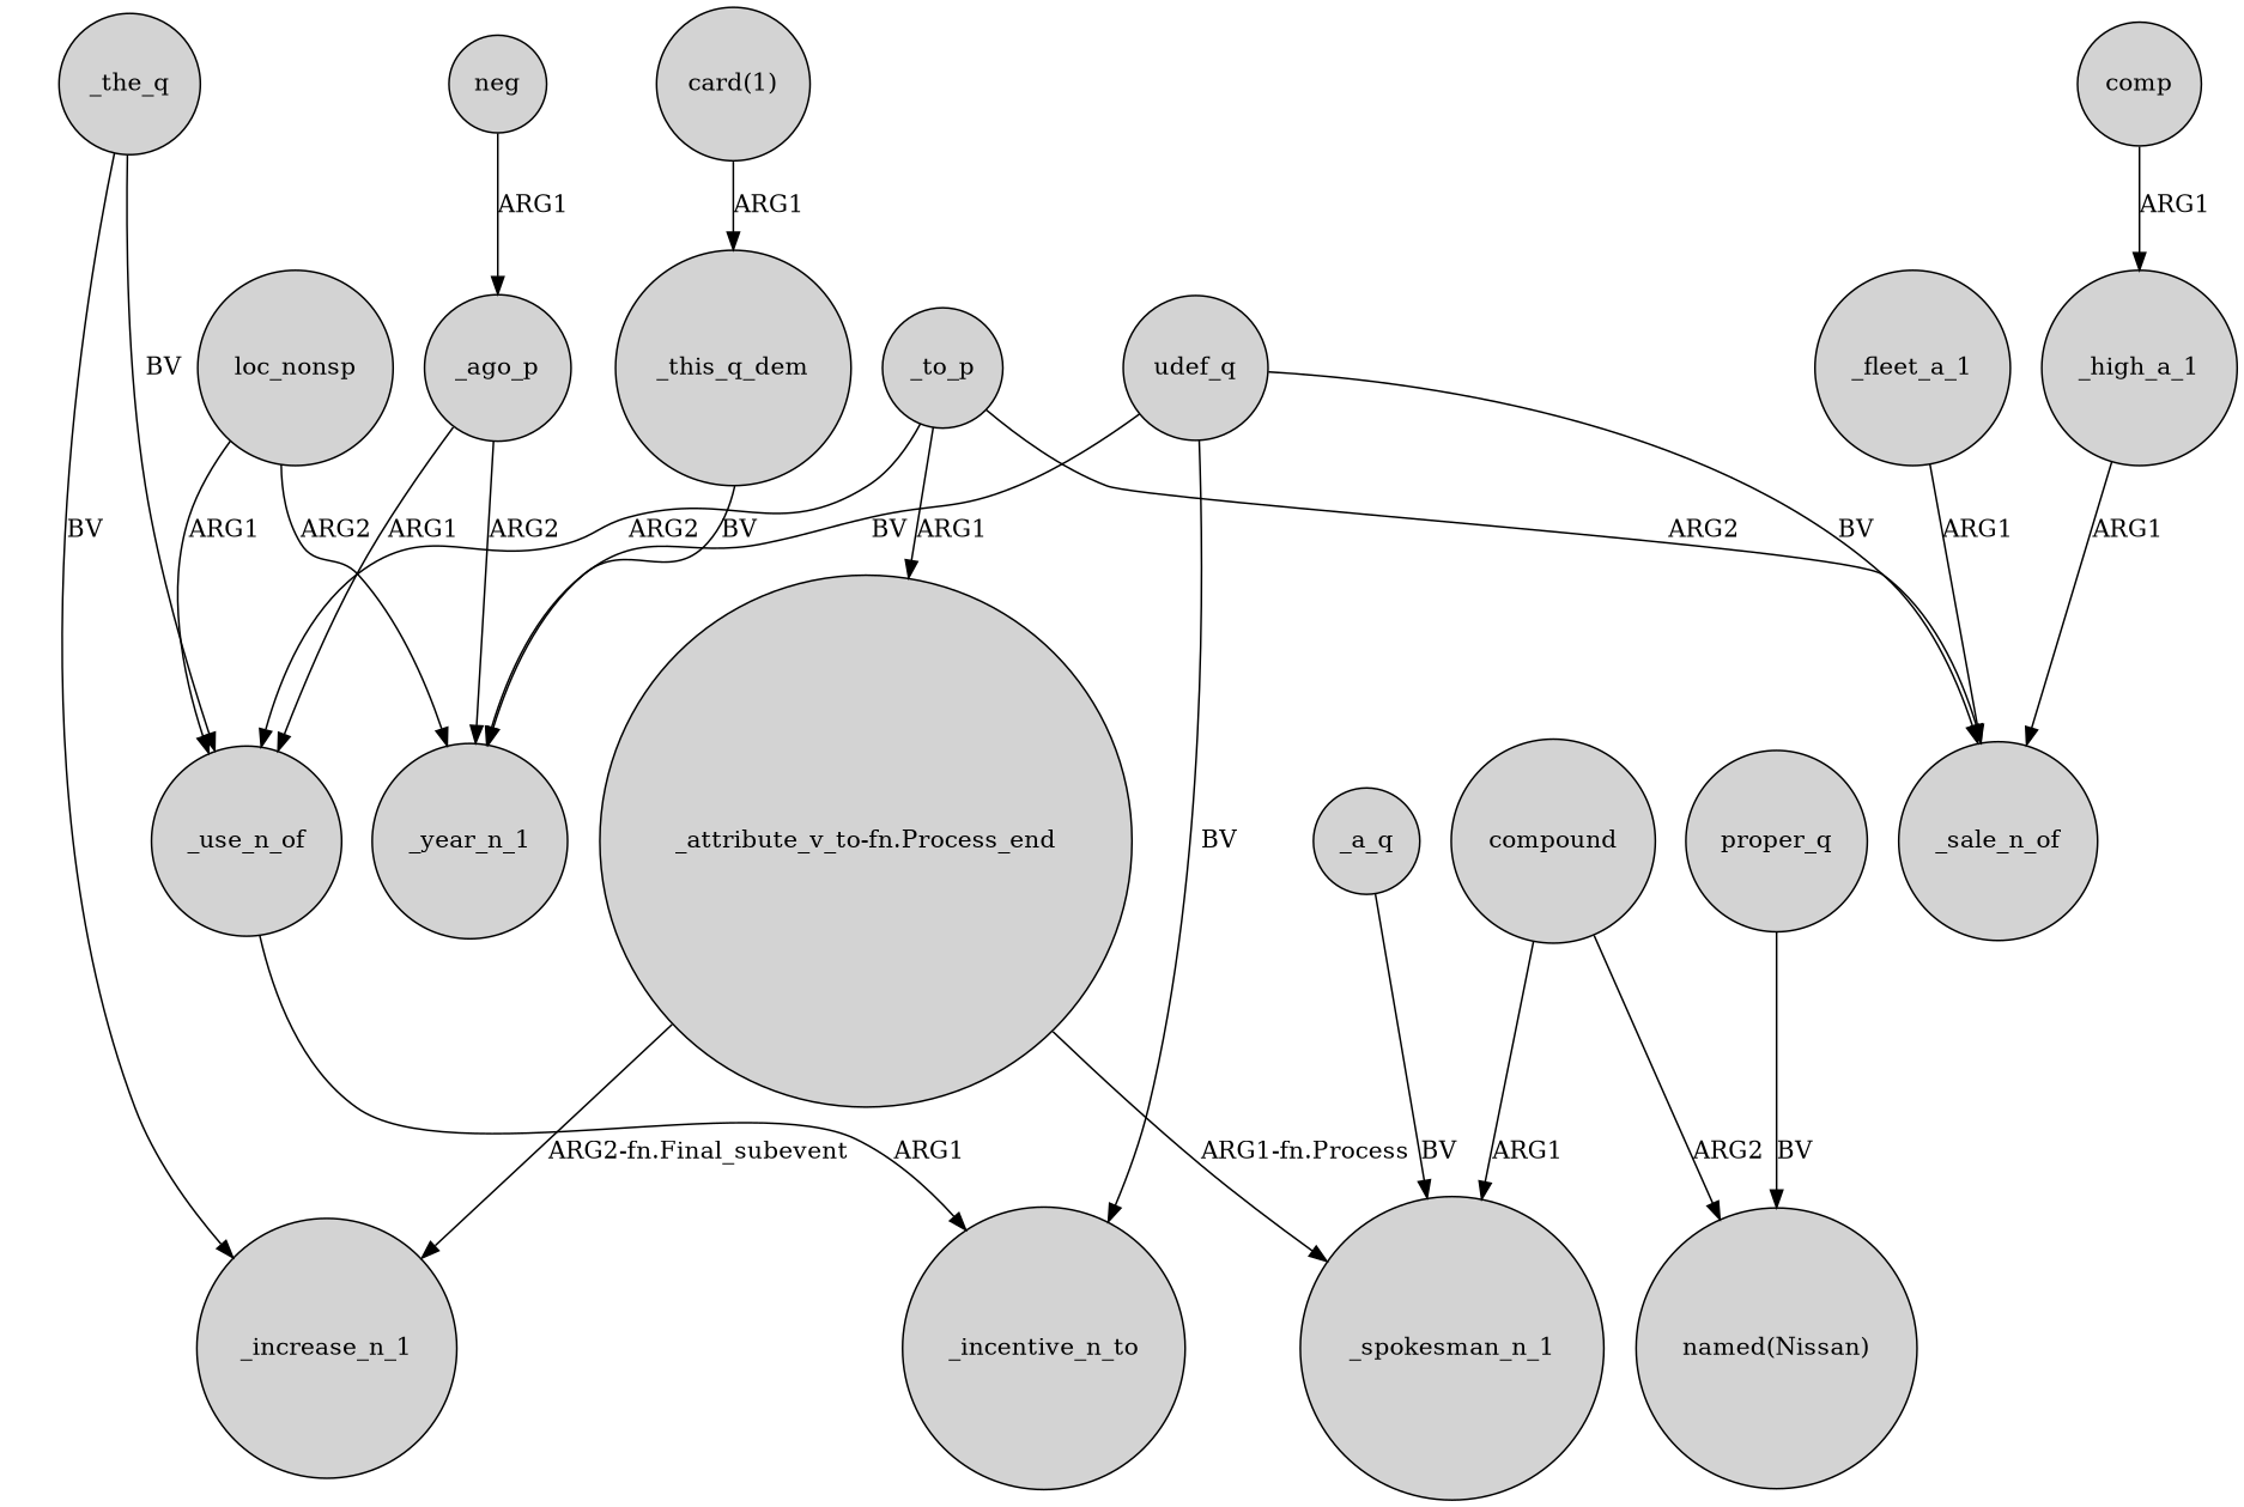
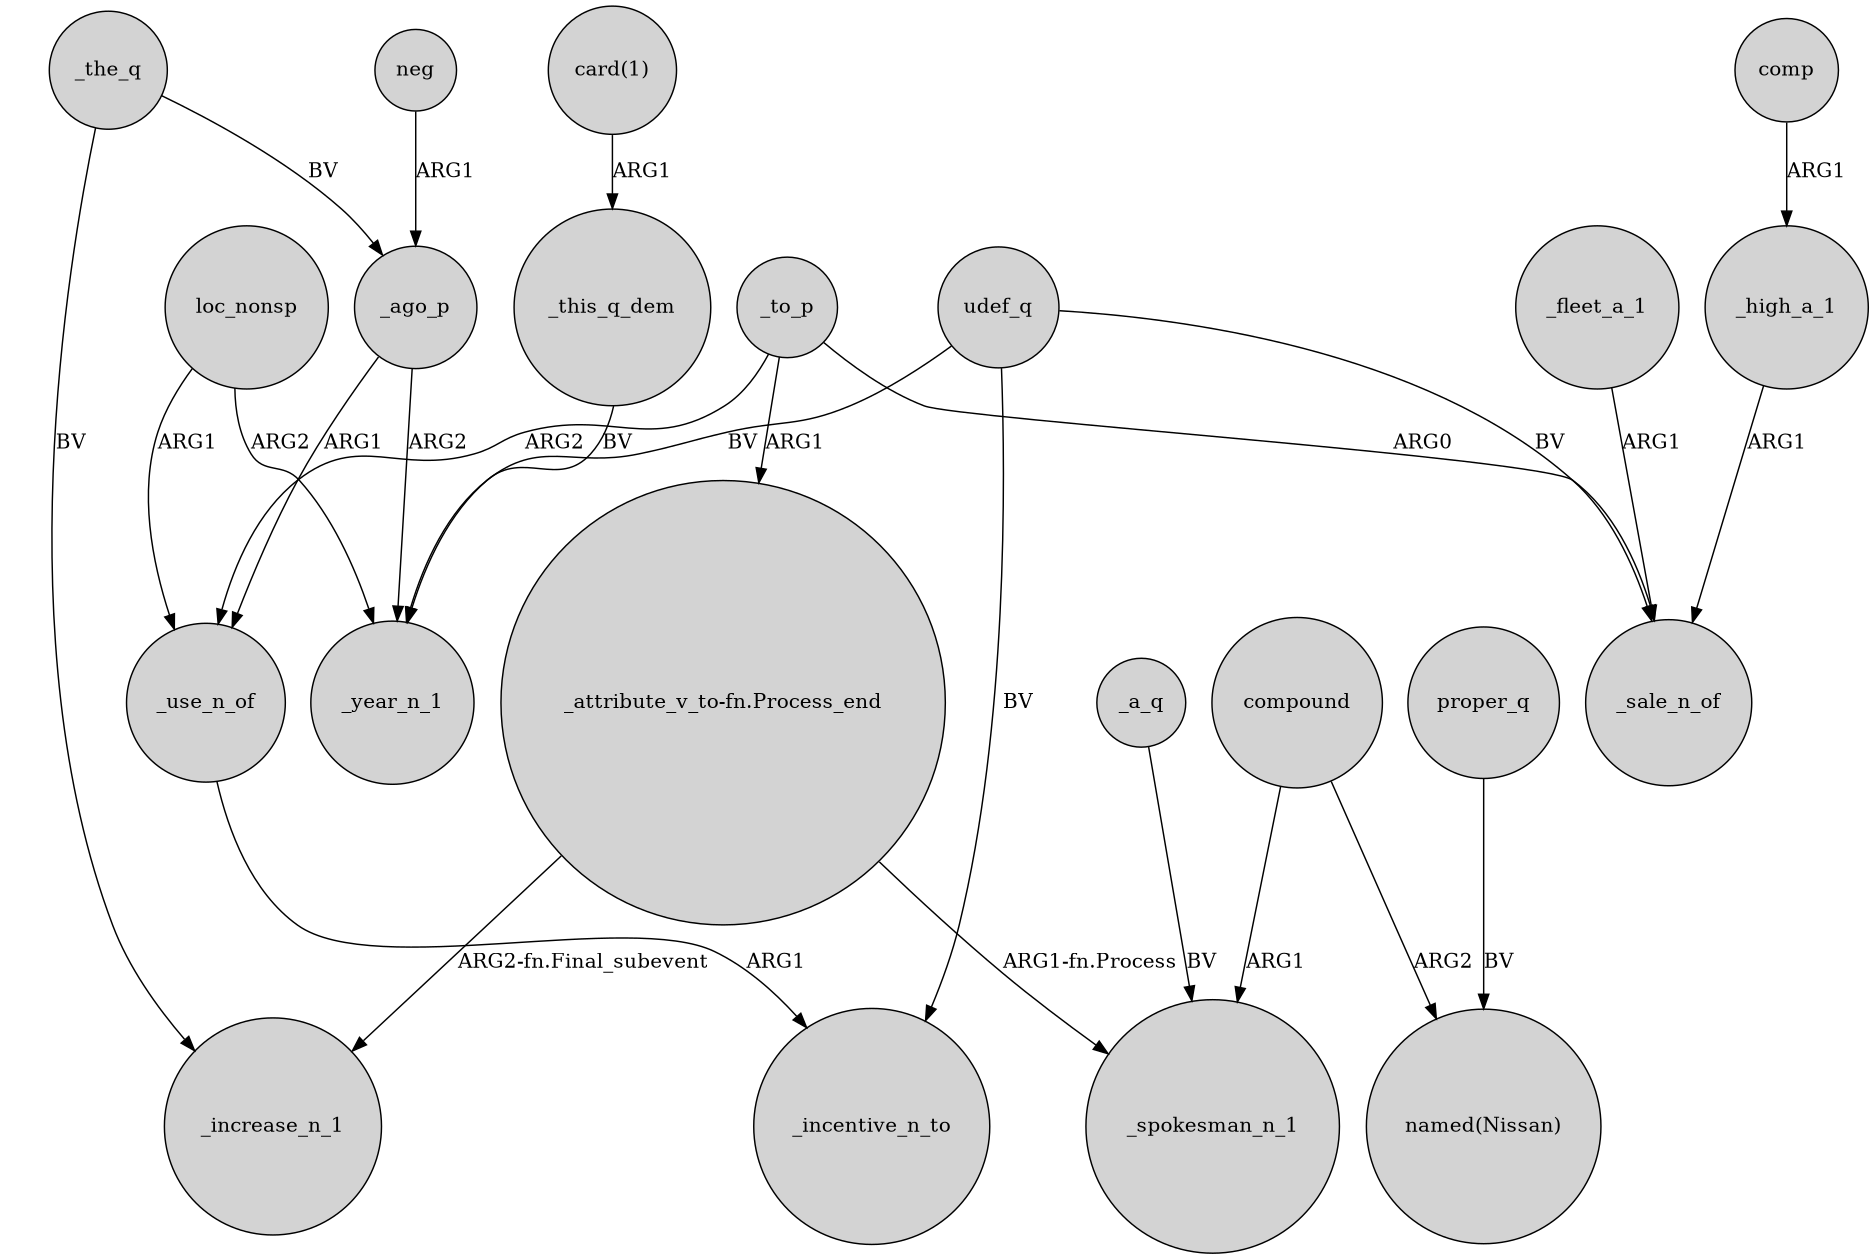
  digraph {
    node [shape=circle style=filled]
    udef_q
    _incentive_n_to
    _sale_n_of
    _year_n_1
    compound
    _spokesman_n_1
    "named(Nissan)"
    _the_q
    _use_n_of
    _increase_n_1
    _high_a_1
    "card(1)"
    _this_q_dem
    "_attribute_v_to-fn.Process_end"
    _fleet_a_1
    neg
    _ago_p
    _to_p
    loc_nonsp
    comp
    proper_q
    _a_q
    udef_q -> _incentive_n_to [label=BV]
    udef_q -> _sale_n_of [label=BV]
    udef_q -> _year_n_1 [label=BV]
    compound -> _spokesman_n_1 [label=ARG1]
    compound -> "named(Nissan)" [label=ARG2]
-   _the_q -> _use_n_of [label=BV]
+   _the_q -> _ago_p [label=BV]
    _the_q -> _increase_n_1 [label=BV]
    _use_n_of -> _incentive_n_to [label=ARG1]
    _high_a_1 -> _sale_n_of [label=ARG1]
    "card(1)" -> _this_q_dem [label=ARG1]
    _this_q_dem -> _year_n_1 [label=BV]
    "_attribute_v_to-fn.Process_end" -> _spokesman_n_1 [label="ARG1-fn.Process"]
    "_attribute_v_to-fn.Process_end" -> _increase_n_1 [label="ARG2-fn.Final_subevent"]
    _fleet_a_1 -> _sale_n_of [label=ARG1]
    neg -> _ago_p [label=ARG1]
    _ago_p -> _year_n_1 [label=ARG2]
    _ago_p -> _use_n_of [label=ARG1]
-   _to_p -> _sale_n_of [label=ARG2]
+   _to_p -> _sale_n_of [label=ARG0]
    _to_p -> _use_n_of [label=ARG2]
    _to_p -> "_attribute_v_to-fn.Process_end" [label=ARG1]
    loc_nonsp -> _year_n_1 [label=ARG2]
    loc_nonsp -> _use_n_of [label=ARG1]
    comp -> _high_a_1 [label=ARG1]
    proper_q -> "named(Nissan)" [label=BV]
    _a_q -> _spokesman_n_1 [label=BV]
  }
